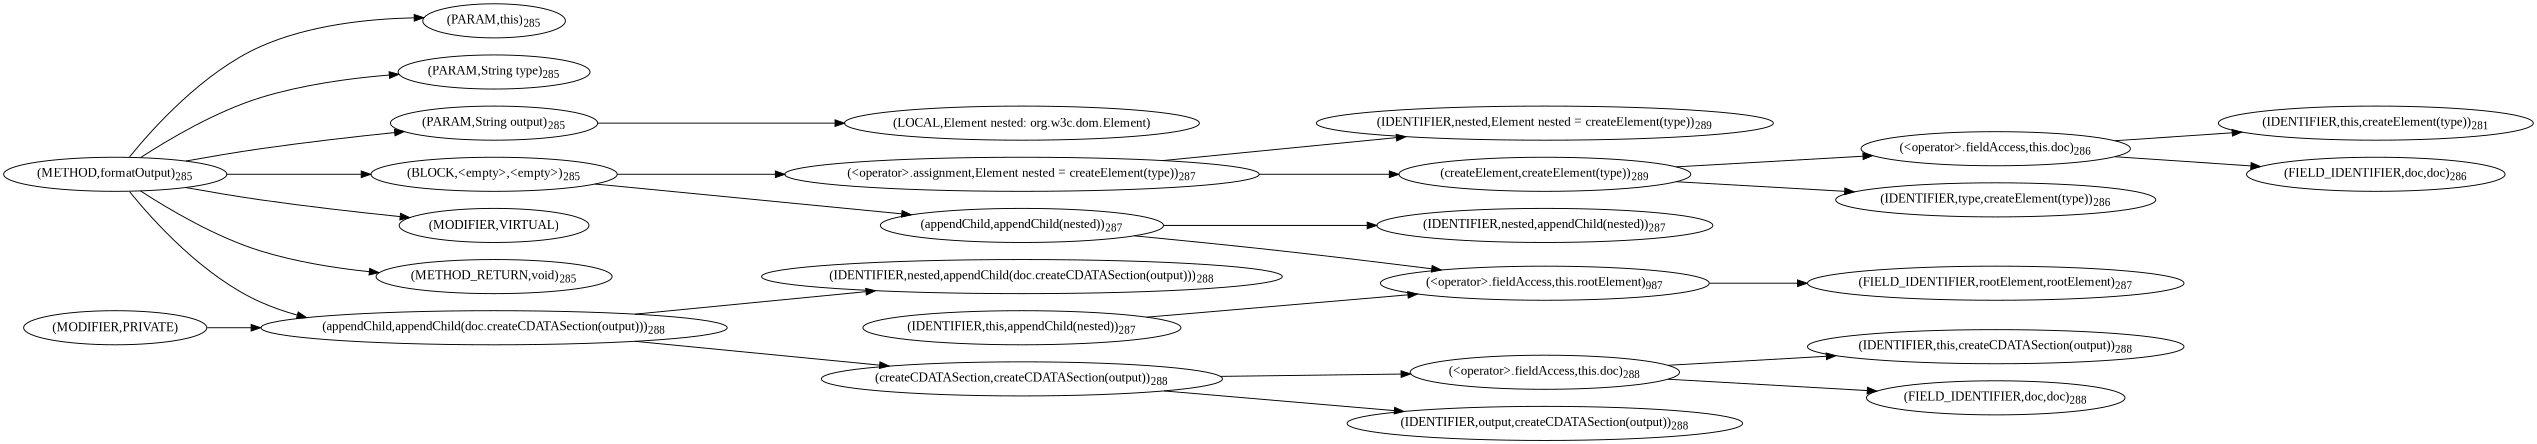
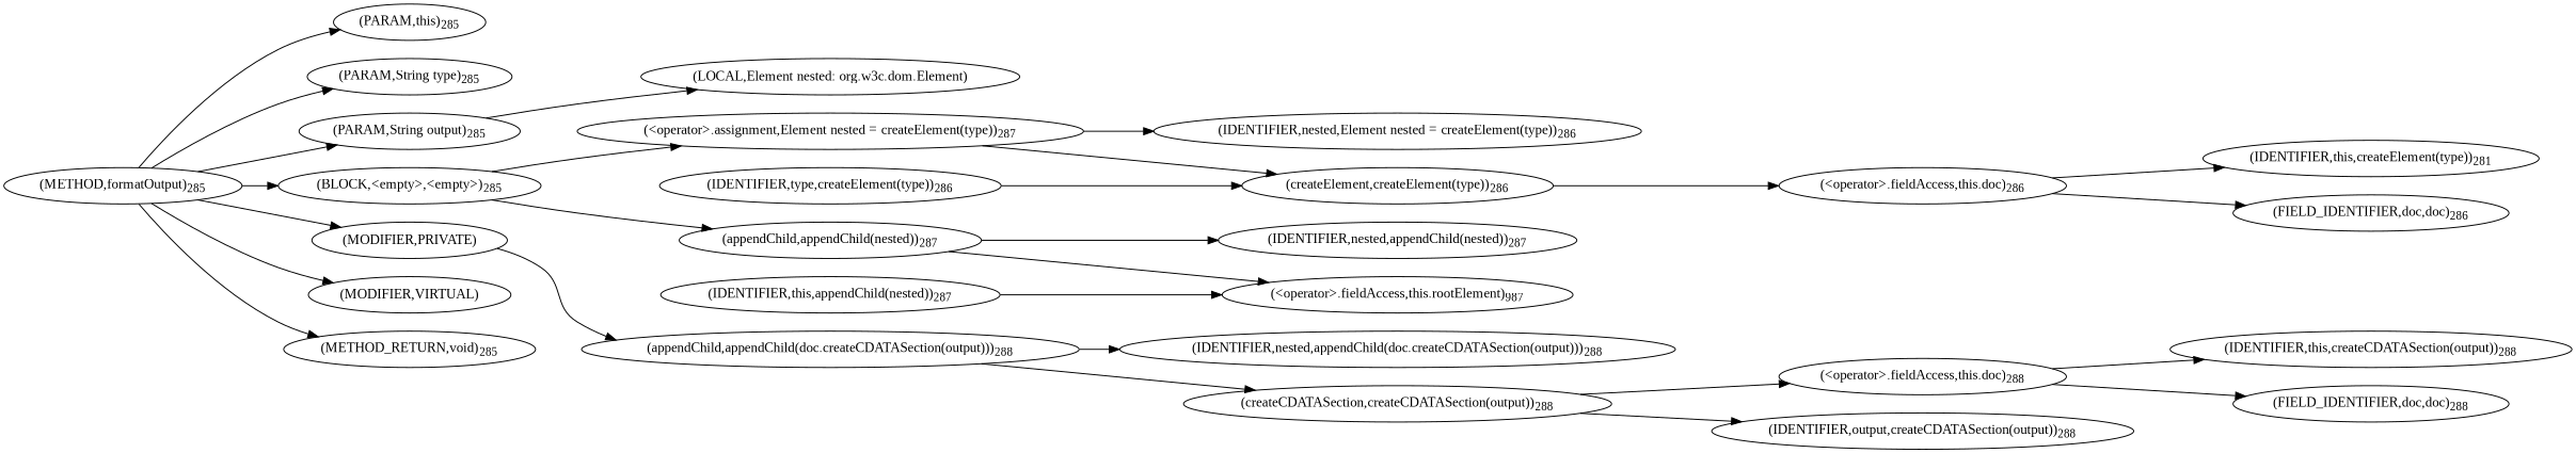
  digraph {
    fontname="Liberation Serif"
    rankdir=LR
    node [fontname="Liberation Serif"]
    edge [fontname="Liberation Serif"]
    n1 [label=<(METHOD,formatOutput)<SUB>285</SUB>>]
    n2 [label=<(PARAM,this)<SUB>285</SUB>>]
    n3 [label=<(PARAM,String type)<SUB>285</SUB>>]
    n4 [label=<(PARAM,String output)<SUB>285</SUB>>]
    n5 [label=<(BLOCK,&lt;empty&gt;,&lt;empty&gt;)<SUB>285</SUB>>]
    n6 [label=<(MODIFIER,PRIVATE)>]
    n7 [label=<(MODIFIER,VIRTUAL)>]
    n8 [label=<(METHOD_RETURN,void)<SUB>285</SUB>>]
    n9 [label=<(LOCAL,Element nested: org.w3c.dom.Element)>]
    n10 [label=<(&lt;operator&gt;.assignment,Element nested = createElement(type))<SUB>287</SUB>>]
    n11 [label=<(appendChild,appendChild(nested))<SUB>287</SUB>>]
    n12 [label=<(appendChild,appendChild(doc.createCDATASection(output)))<SUB>288</SUB>>]
-   n13 [label=<(IDENTIFIER,nested,Element nested = createElement(type))<SUB>289</SUB>>]
-   n14 [label=<(createElement,createElement(type))<SUB>289</SUB>>]
+   n13 [label=<(IDENTIFIER,nested,Element nested = createElement(type))<SUB>286</SUB>>]
+   n14 [label=<(createElement,createElement(type))<SUB>286</SUB>>]
    n15 [label=<(&lt;operator&gt;.fieldAccess,this.rootElement)<SUB>987</SUB>>]
    n16 [label=<(IDENTIFIER,nested,appendChild(nested))<SUB>287</SUB>>]
    n17 [label=<(IDENTIFIER,nested,appendChild(doc.createCDATASection(output)))<SUB>288</SUB>>]
    n18 [label=<(createCDATASection,createCDATASection(output))<SUB>288</SUB>>]
    n19 [label=<(&lt;operator&gt;.fieldAccess,this.doc)<SUB>286</SUB>>]
    n20 [label=<(IDENTIFIER,type,createElement(type))<SUB>286</SUB>>]
    n21 [label=<(IDENTIFIER,this,createElement(type))<SUB>281</SUB>>]
    n22 [label=<(FIELD_IDENTIFIER,doc,doc)<SUB>286</SUB>>]
-   n23 [label=<(FIELD_IDENTIFIER,rootElement,rootElement)<SUB>287</SUB>>]
    n24 [label=<(IDENTIFIER,this,appendChild(nested))<SUB>287</SUB>>]
    n25 [label=<(&lt;operator&gt;.fieldAccess,this.doc)<SUB>288</SUB>>]
    n26 [label=<(IDENTIFIER,output,createCDATASection(output))<SUB>288</SUB>>]
    n27 [label=<(IDENTIFIER,this,createCDATASection(output))<SUB>288</SUB>>]
    n28 [label=<(FIELD_IDENTIFIER,doc,doc)<SUB>288</SUB>>]
    n1 -> n2
    n1 -> n3
    n1 -> n4
    n1 -> n5
-   n1 -> n12
+   n1 -> n6
    n1 -> n7
    n1 -> n8
    n4 -> n9
    n5 -> n10
    n5 -> n11
    n6 -> n12
    n10 -> n13
    n10 -> n14
    n11 -> n15
    n11 -> n16
    n12 -> n17
    n12 -> n18
    n14 -> n19
-   n14 -> n20
-   n15 -> n23
+   n20 -> n14
    n18 -> n25
    n18 -> n26
    n19 -> n21
    n19 -> n22
    n24 -> n15
    n25 -> n27
    n25 -> n28
  }
